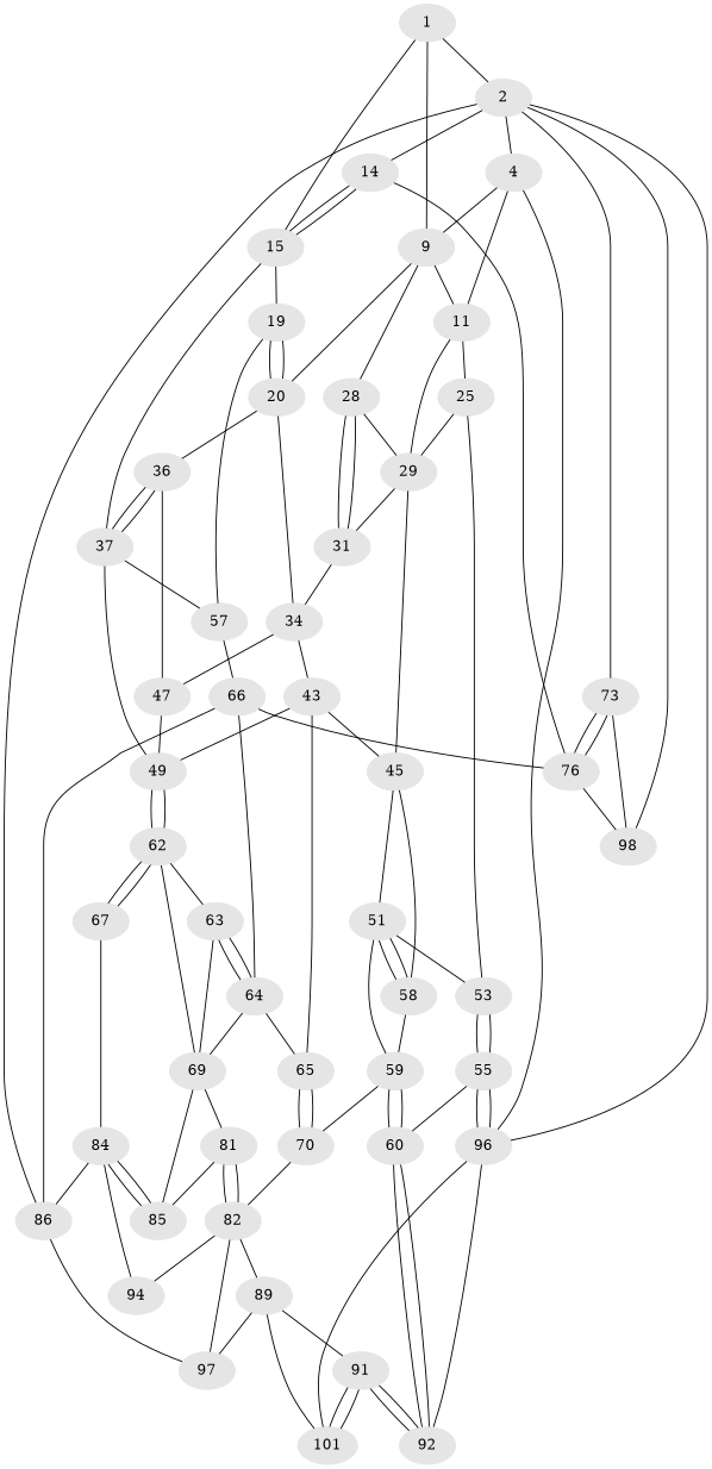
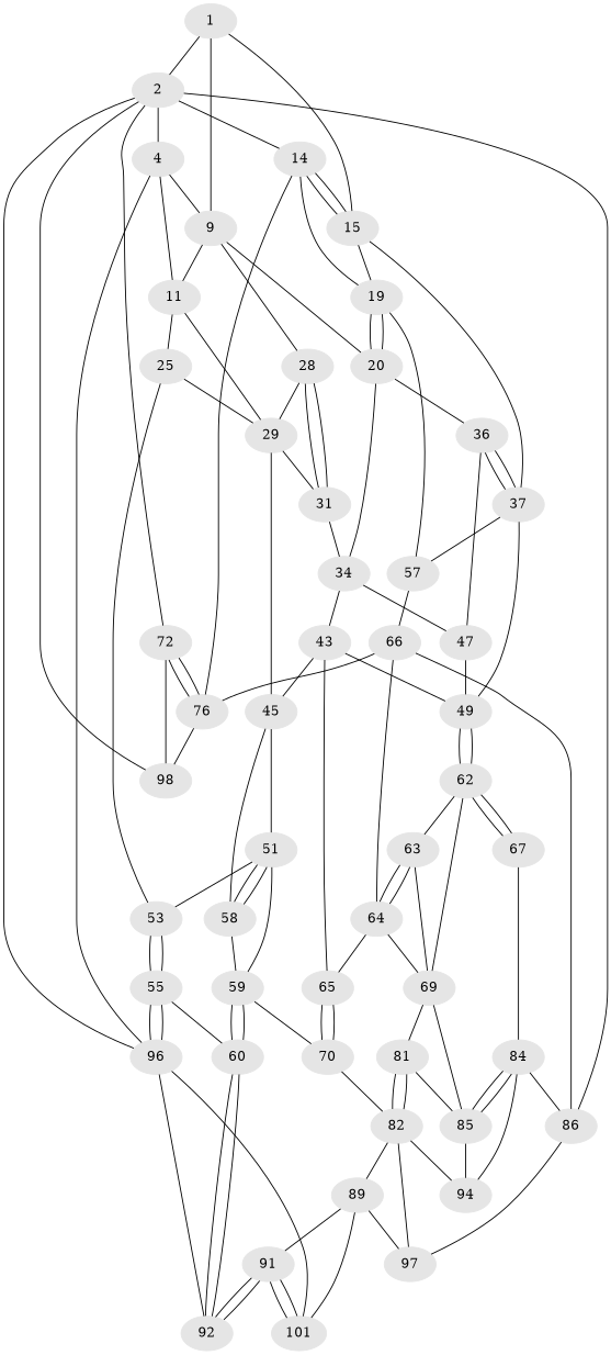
  graph {
    node [color=gray90 style=filled]
    1 [super="+7"]
    2 [super="+3"]
    9 [super="+10+21"]
    15 [super="+16"]
    4 [super="+22+5"]
    14 [super="+40"]
    n7 [label=96 super="+76"]
-   72 [label=73]
+   72
    86 [super="+96"]
    98
    11 [super="+24+12"]
    20 [super="+33"]
    28
    19 [super="+38"]
    37 [super="+48"]
    n16 [label=76 super="+79"]
    92 [super="+93"]
    101
    97
    25 [super="+26"]
    29 [super="+30"]
    34 [super="+39"]
    36
    31
    53
    45 [super="+46"]
    57
    49 [super="+50"]
    66 [super="+80"]
    43 [super="+44"]
    47
    55
    51 [super="+52"]
    58
    65
    62
    70
    59 [super="+61"]
    63
    67 [super="+68"]
    69 [super="+74"]
    60
    64
    82 [super="+95+83"]
    84 [super="+87"]
    81
    85 [super="+88"]
    94
    89 [super="+90+100"]
    91
    1 -- 2 [weight=2]
    1 -- 9
    1 -- 15 [weight=2]
    2 -- 4
    2 -- 14
    2 -- n7
    2 -- 72
    2 -- 86
    2 -- 98
    9 -- 11
    9 -- 20
    9 -- 28
    15 -- 19
    15 -- 37
    4 -- 9
    4 -- n7
    4 -- 11
    14 -- 15
    14 -- 15
+   14 -- 19
    14 -- n16
    n7 -- 92 [weight=2]
    n7 -- 101
    72 -- 98
    72 -- n16
    72 -- n16
    86 -- 97
    11 -- 25
    11 -- 29
    20 -- 34 [weight=2]
    20 -- 36
    28 -- 29
    28 -- 31
    28 -- 31
    19 -- 20
    19 -- 20
    19 -- 57
    37 -- 57
    37 -- 49
    n16 -- 98
    25 -- 29
    25 -- 53
    29 -- 31
    29 -- 45
    34 -- 43
    34 -- 47
    36 -- 37
    36 -- 37
    36 -- 47
    31 -- 34
    53 -- 55
    53 -- 55
    45 -- 51
    45 -- 58
    57 -- 66
    49 -- 62
    49 -- 62
    66 -- 86
    66 -- n16
    66 -- 64
    43 -- 45
    43 -- 49
    43 -- 65
    47 -- 49
    55 -- n7
    55 -- n7
    55 -- 60
    51 -- 53
    51 -- 58
    51 -- 58
    51 -- 59
    58 -- 59
    65 -- 70
    65 -- 70
    62 -- 63
    62 -- 67
    62 -- 67
    62 -- 69
    70 -- 82
    59 -- 70
    59 -- 60
    59 -- 60
    63 -- 69
    63 -- 64
    63 -- 64
    67 -- 84
    69 -- 81
    69 -- 85
    60 -- 92
    60 -- 92
    64 -- 65
    64 -- 69
    82 -- 97
    82 -- 94
    82 -- 89
    84 -- 86
    84 -- 85
    84 -- 85
    84 -- 94
    81 -- 82
    81 -- 82
    81 -- 85
+   85 -- 94
    89 -- 101
    89 -- 97
    89 -- 91
    91 -- 92
    91 -- 92
    91 -- 101
    91 -- 101
  }
